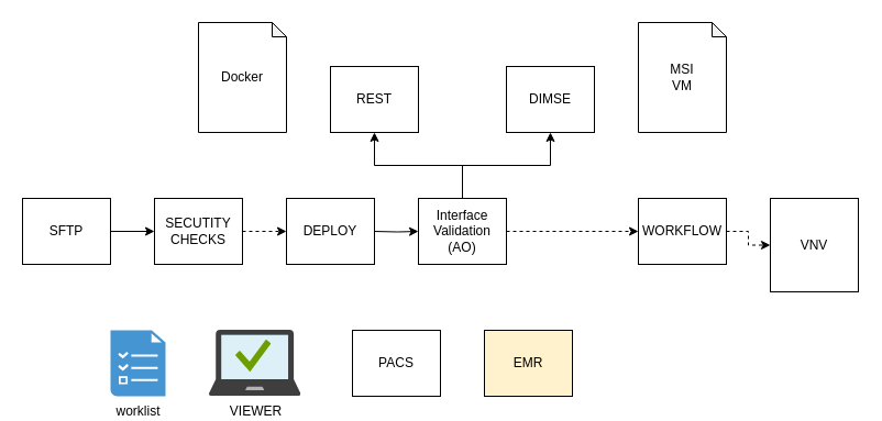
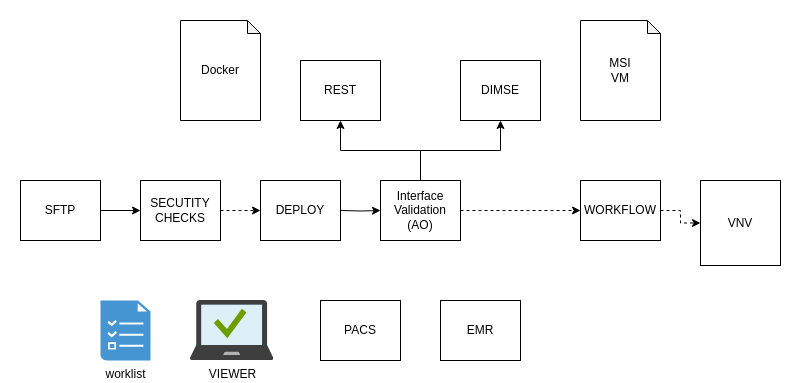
  <mxCell id="0" />
  <mxCell id="1" parent="0" />
  <mxCell id="2" value="" style="edgeStyle=orthogonalEdgeStyle;rounded=0;orthogonalLoop=1;jettySize=auto;html=1;exitX=0.5;exitY=0;exitDx=0;exitDy=0;entryX=0.5;entryY=1;entryDx=0;entryDy=0;" edge="1" parent="1" source="7" target="3"><mxGeometry relative="1" as="geometry" /></mxCell>
  <mxCell id="3" value="REST" style="rounded=0;whiteSpace=wrap;html=1;" vertex="1" parent="1"><mxGeometry x="300" y="60" width="80" height="60" as="geometry" /></mxCell>
  <mxCell id="4" value="DIMSE" style="rounded=0;whiteSpace=wrap;html=1;" vertex="1" parent="1"><mxGeometry x="460" y="60" width="80" height="60" as="geometry" /></mxCell>
  <mxCell id="5" value="" style="edgeStyle=orthogonalEdgeStyle;rounded=0;orthogonalLoop=1;jettySize=auto;html=1;entryX=0.5;entryY=1;entryDx=0;entryDy=0;" edge="1" parent="1" source="7" target="4"><mxGeometry relative="1" as="geometry" /></mxCell>
  <mxCell id="6" value="" style="edgeStyle=orthogonalEdgeStyle;rounded=0;orthogonalLoop=1;jettySize=auto;html=1;dashed=1;" edge="1" parent="1" source="7" target="17"><mxGeometry relative="1" as="geometry" /></mxCell>
  <mxCell id="7" value="Interface Validation&lt;br&gt;(AO)" style="rounded=0;whiteSpace=wrap;html=1;" vertex="1" parent="1"><mxGeometry x="380" y="180" width="80" height="60" as="geometry" /></mxCell>
  <mxCell id="8" value="" style="edgeStyle=orthogonalEdgeStyle;rounded=0;orthogonalLoop=1;jettySize=auto;html=1;" edge="1" parent="1" source="9" target="14"><mxGeometry relative="1" as="geometry" /></mxCell>
  <mxCell id="9" value="SFTP" style="rounded=0;whiteSpace=wrap;html=1;" vertex="1" parent="1"><mxGeometry x="20" y="180" width="80" height="60" as="geometry" /></mxCell>
  <mxCell id="10" value="MSI&lt;br&gt;VM" style="shape=note;whiteSpace=wrap;html=1;backgroundOutline=1;darkOpacity=0.05;size=13;" vertex="1" parent="1"><mxGeometry x="580" y="20" width="80" height="100" as="geometry" /></mxCell>
  <mxCell id="11" value="Docker" style="shape=note;whiteSpace=wrap;html=1;backgroundOutline=1;darkOpacity=0.05;size=13;" vertex="1" parent="1"><mxGeometry x="180" y="20" width="80" height="100" as="geometry" /></mxCell>
  <mxCell id="12" value="" style="edgeStyle=orthogonalEdgeStyle;rounded=0;orthogonalLoop=1;jettySize=auto;html=1;" edge="1" parent="1" target="7"><mxGeometry relative="1" as="geometry"><mxPoint x="340" y="210" as="sourcePoint" /></mxGeometry></mxCell>
  <mxCell id="13" value="" style="edgeStyle=orthogonalEdgeStyle;rounded=0;orthogonalLoop=1;jettySize=auto;html=1;dashed=1;" edge="1" parent="1" source="14" target="15"><mxGeometry relative="1" as="geometry" /></mxCell>
  <mxCell id="14" value="SECUTITY&lt;br&gt;CHECKS" style="rounded=0;whiteSpace=wrap;html=1;" vertex="1" parent="1"><mxGeometry x="140" y="180" width="80" height="60" as="geometry" /></mxCell>
  <mxCell id="15" value="DEPLOY" style="rounded=0;whiteSpace=wrap;html=1;" vertex="1" parent="1"><mxGeometry x="260" y="180" width="80" height="60" as="geometry" /></mxCell>
  <mxCell id="16" value="" style="edgeStyle=orthogonalEdgeStyle;rounded=0;orthogonalLoop=1;jettySize=auto;html=1;dashed=1;" edge="1" parent="1" source="17" target="18"><mxGeometry relative="1" as="geometry" /></mxCell>
  <mxCell id="17" value="WORKFLOW" style="rounded=0;whiteSpace=wrap;html=1;" vertex="1" parent="1"><mxGeometry x="580" y="180" width="80" height="60" as="geometry" /></mxCell>
  <mxCell id="18" value="VNV" style="rounded=0;whiteSpace=wrap;html=1;" vertex="1" parent="1"><mxGeometry x="700" y="180" width="80" height="85" as="geometry" /></mxCell>
- <mxCell id="19" value="EMR" style="rounded=0;whiteSpace=wrap;html=1;fillColor=#fff2cc;" vertex="1" parent="1"><mxGeometry x="440" y="300" width="80" height="60" as="geometry" /></mxCell>
+ <mxCell id="19" value="EMR" style="rounded=0;whiteSpace=wrap;html=1;" vertex="1" parent="1"><mxGeometry x="440" y="300" width="80" height="60" as="geometry" /></mxCell>
  <mxCell id="20" value="PACS" style="rounded=0;whiteSpace=wrap;html=1;" vertex="1" parent="1"><mxGeometry x="320" y="300" width="80" height="60" as="geometry" /></mxCell>
  <mxCell id="21" value="VIEWER" style="aspect=fixed;html=1;points=[];align=center;image;fontSize=12;image=img/lib/mscae/Managed_Desktop.svg;" vertex="1" parent="1"><mxGeometry x="190" y="300" width="83.33" height="60" as="geometry" /></mxCell>
  <mxCell id="22" value="worklist" style="shadow=0;dashed=0;html=1;strokeColor=none;fillColor=#4495D1;labelPosition=center;verticalLabelPosition=bottom;verticalAlign=top;align=center;outlineConnect=0;shape=mxgraph.veeam.tasks;" vertex="1" parent="1"><mxGeometry x="100" y="300" width="50" height="60" as="geometry" /></mxCell>
